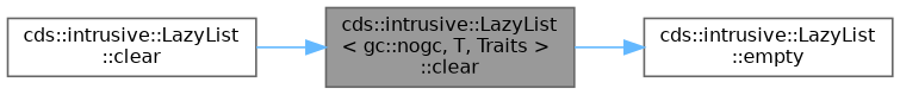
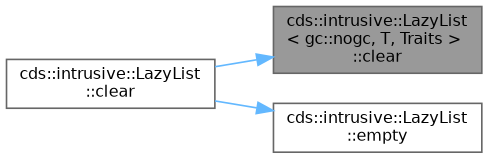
  digraph {
    rankdir=LR
    node [color=grey40 fillcolor=white fontname=Helvetica fontsize=10 shape=box style=filled]
    edge [color=steelblue1 fontname=Helvetica fontsize=10 labelfontname=Helvetica labelfontsize=10 style=solid]
    n1 [color=gray40 fillcolor=grey60 fontcolor=black height=0.2 label="cds::intrusive::LazyList\l\< gc::nogc, T, Traits \>\l::clear" width=0.4]
    n2 [height=0.2 label="cds::intrusive::LazyList\l::clear" width=0.4]
    n3 [height=0.2 label="cds::intrusive::LazyList\l::empty" width=0.4]
    n2 -> n1
-   n1 -> n3
+   n2 -> n3
  }
